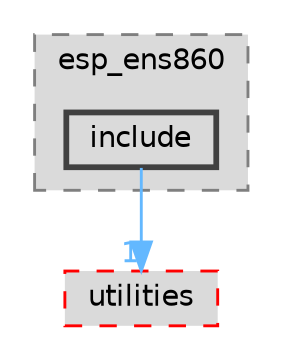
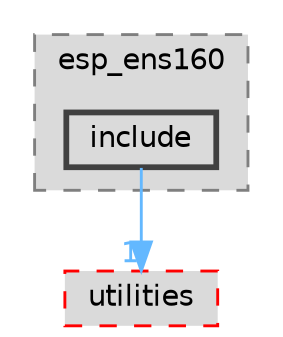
  digraph {
    compound=true
    node [fillcolor="#dadada" fontname=Helvetica fontsize=10 shape=box]
    n1 [color=grey25 height=0.2 label=include style="filled,bold" width=0.4]
    n2 [color=red height=0.2 label=utilities style="filled,dashed" width=0.4]
    subgraph cluster_1 {
      bgcolor="#dadada"
      fontname=Helvetica
      fontsize=10
-     label=esp_ens860
+     label=esp_ens160
      pencolor=grey50
      style="filled,dashed"
      n1
    }
    n1 -> n2 [color=steelblue1 fontcolor=steelblue1 fontname=Helvetica fontsize=10 headlabel=1 labeldistance=1.5 labelfontname=Helvetica labelfontsize=10]
  }
